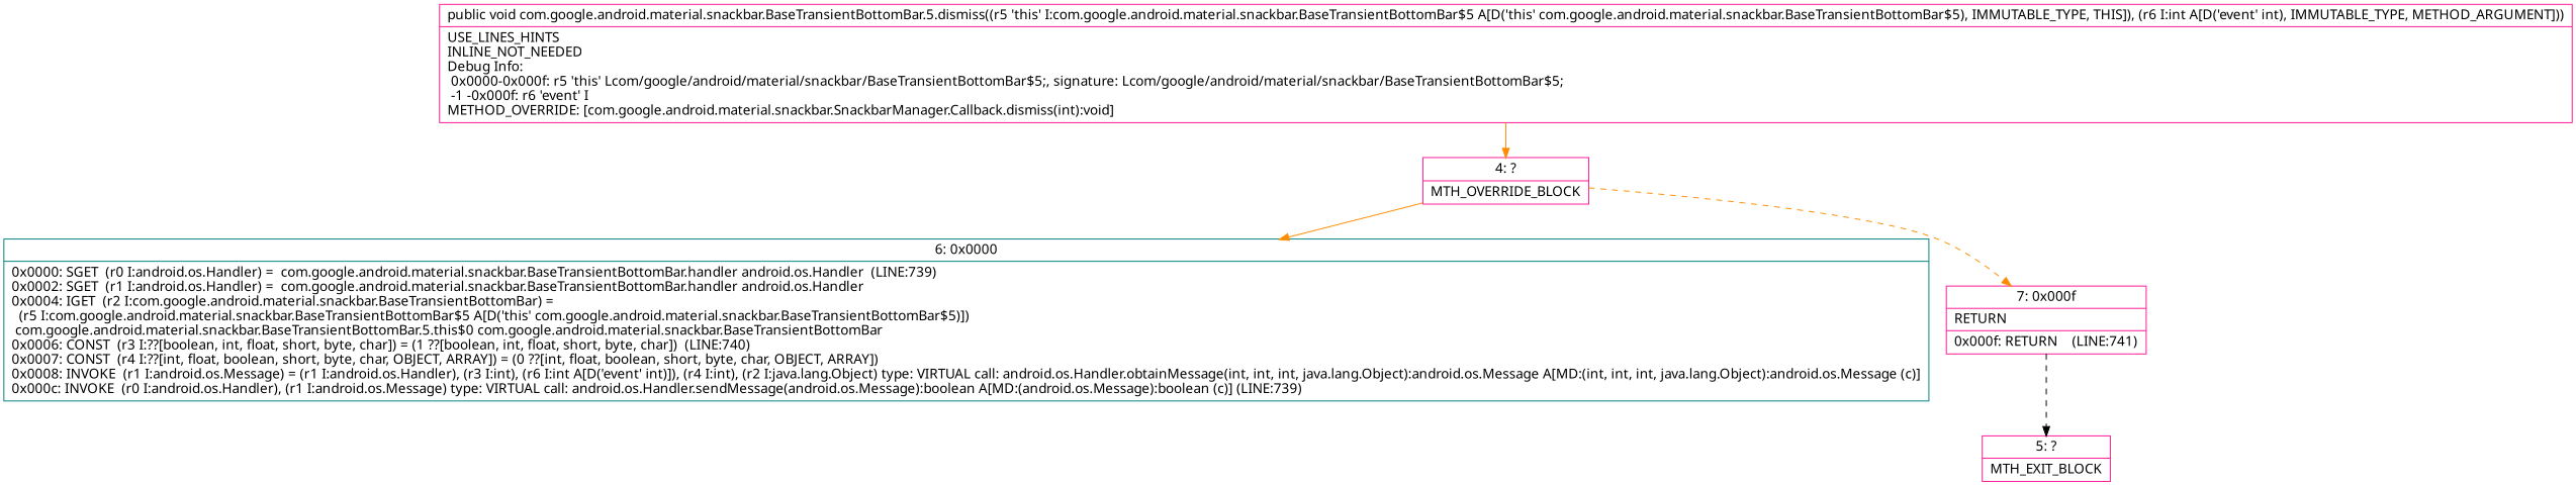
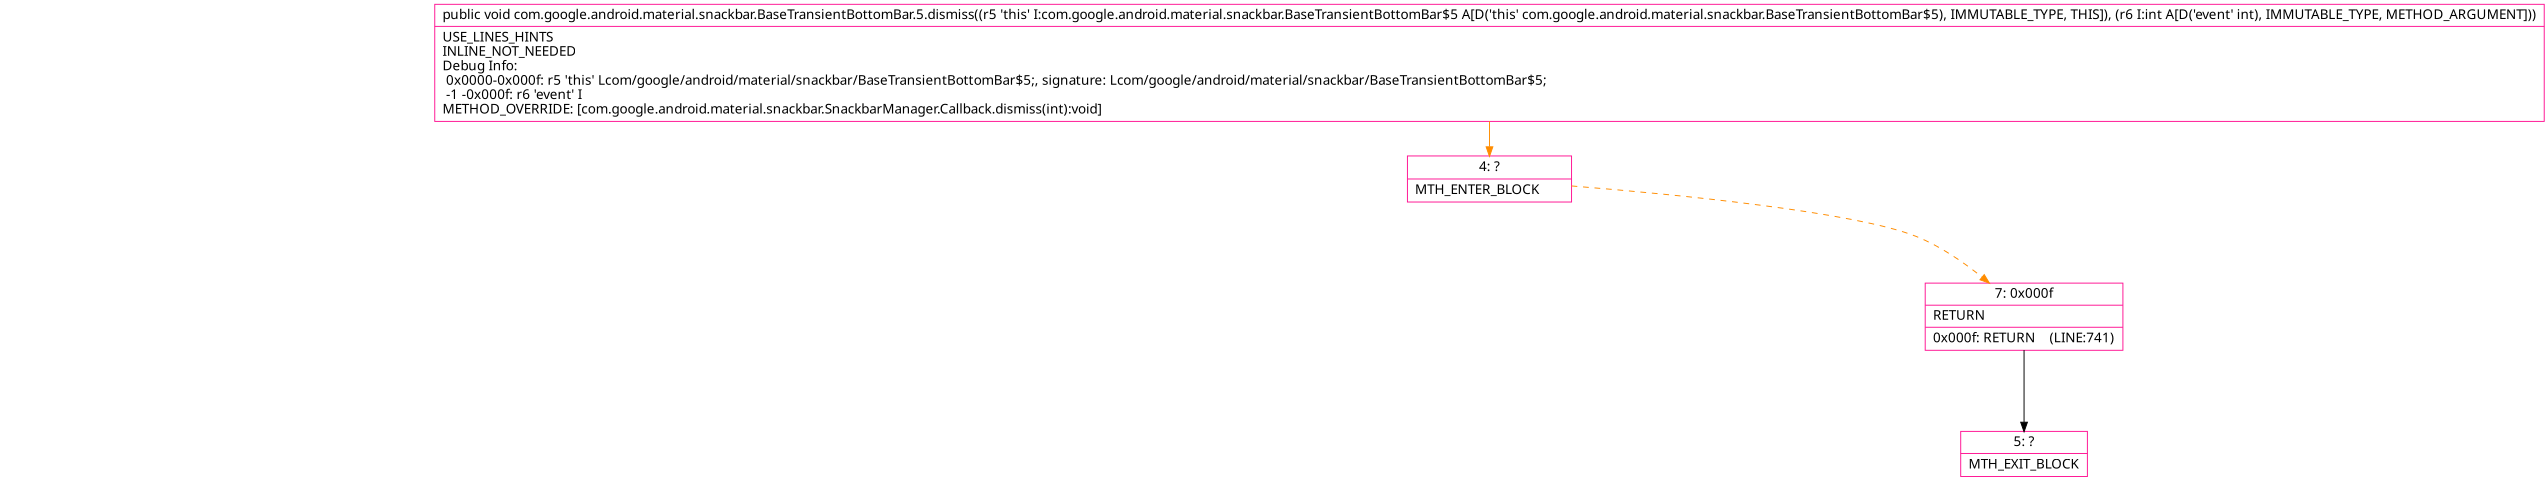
  digraph {
    fontname="Noto Sans"
    node [color=deeppink fontname="Noto Sans" shape=record]
    edge [color=darkorange fontname="Noto Sans" style=solid]
-   n1 [label="{4\:\ ?|MTH_OVERRIDE_BLOCK\l}"]
-   n2 [color=teal label="{6\:\ 0x0000|0x0000: SGET  (r0 I:android.os.Handler) =  com.google.android.material.snackbar.BaseTransientBottomBar.handler android.os.Handler  (LINE:739)\l0x0002: SGET  (r1 I:android.os.Handler) =  com.google.android.material.snackbar.BaseTransientBottomBar.handler android.os.Handler \l0x0004: IGET  (r2 I:com.google.android.material.snackbar.BaseTransientBottomBar) = \l  (r5 I:com.google.android.material.snackbar.BaseTransientBottomBar$5 A[D('this' com.google.android.material.snackbar.BaseTransientBottomBar$5)])\l com.google.android.material.snackbar.BaseTransientBottomBar.5.this$0 com.google.android.material.snackbar.BaseTransientBottomBar \l0x0006: CONST  (r3 I:??[boolean, int, float, short, byte, char]) = (1 ??[boolean, int, float, short, byte, char])  (LINE:740)\l0x0007: CONST  (r4 I:??[int, float, boolean, short, byte, char, OBJECT, ARRAY]) = (0 ??[int, float, boolean, short, byte, char, OBJECT, ARRAY]) \l0x0008: INVOKE  (r1 I:android.os.Message) = (r1 I:android.os.Handler), (r3 I:int), (r6 I:int A[D('event' int)]), (r4 I:int), (r2 I:java.lang.Object) type: VIRTUAL call: android.os.Handler.obtainMessage(int, int, int, java.lang.Object):android.os.Message A[MD:(int, int, int, java.lang.Object):android.os.Message (c)]\l0x000c: INVOKE  (r0 I:android.os.Handler), (r1 I:android.os.Message) type: VIRTUAL call: android.os.Handler.sendMessage(android.os.Message):boolean A[MD:(android.os.Message):boolean (c)] (LINE:739)\l}"]
+   n1 [label="{4\:\ ?|MTH_ENTER_BLOCK\l}"]
    n3 [label="{7\:\ 0x000f|RETURN\l|0x000f: RETURN    (LINE:741)\l}"]
    n4 [label="{5\:\ ?|MTH_EXIT_BLOCK\l}"]
    n5 [label="{public void com.google.android.material.snackbar.BaseTransientBottomBar.5.dismiss((r5 'this' I:com.google.android.material.snackbar.BaseTransientBottomBar$5 A[D('this' com.google.android.material.snackbar.BaseTransientBottomBar$5), IMMUTABLE_TYPE, THIS]), (r6 I:int A[D('event' int), IMMUTABLE_TYPE, METHOD_ARGUMENT]))  | USE_LINES_HINTS\lINLINE_NOT_NEEDED\lDebug Info:\l  0x0000\-0x000f: r5 'this' Lcom\/google\/android\/material\/snackbar\/BaseTransientBottomBar$5;, signature: Lcom\/google\/android\/material\/snackbar\/BaseTransientBottomBar$5;\l  \-1 \-0x000f: r6 'event' I\lMETHOD_OVERRIDE: [com.google.android.material.snackbar.SnackbarManager.Callback.dismiss(int):void]\l}"]
-   n1 -> n2
    n1 -> n3 [style=dashed]
-   n3 -> n4 [color=black style=dashed]
+   n3 -> n4 [color=black]
    n5 -> n1
  }
